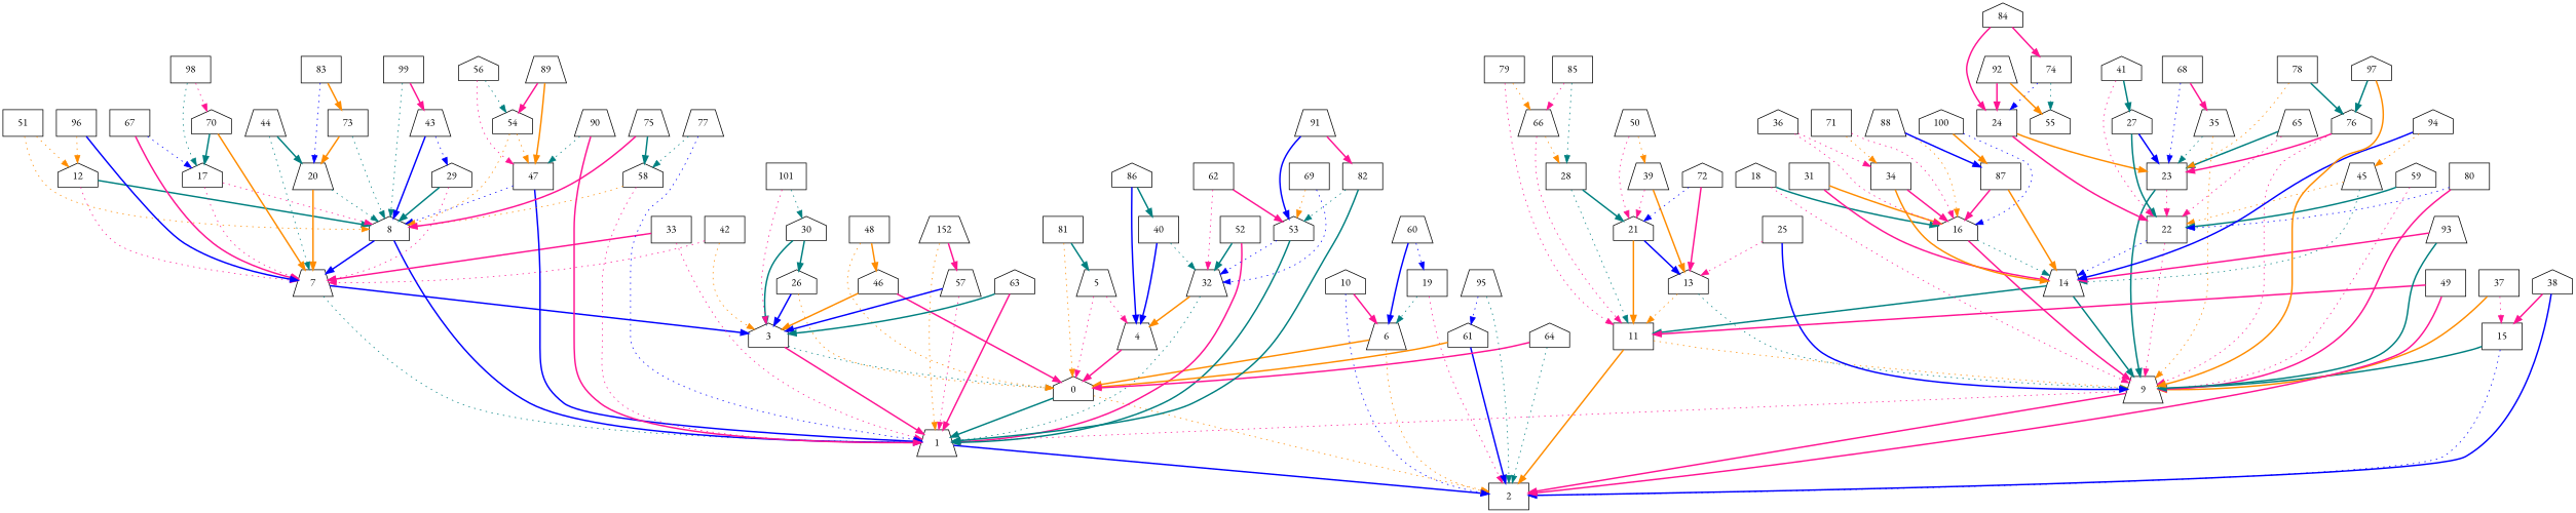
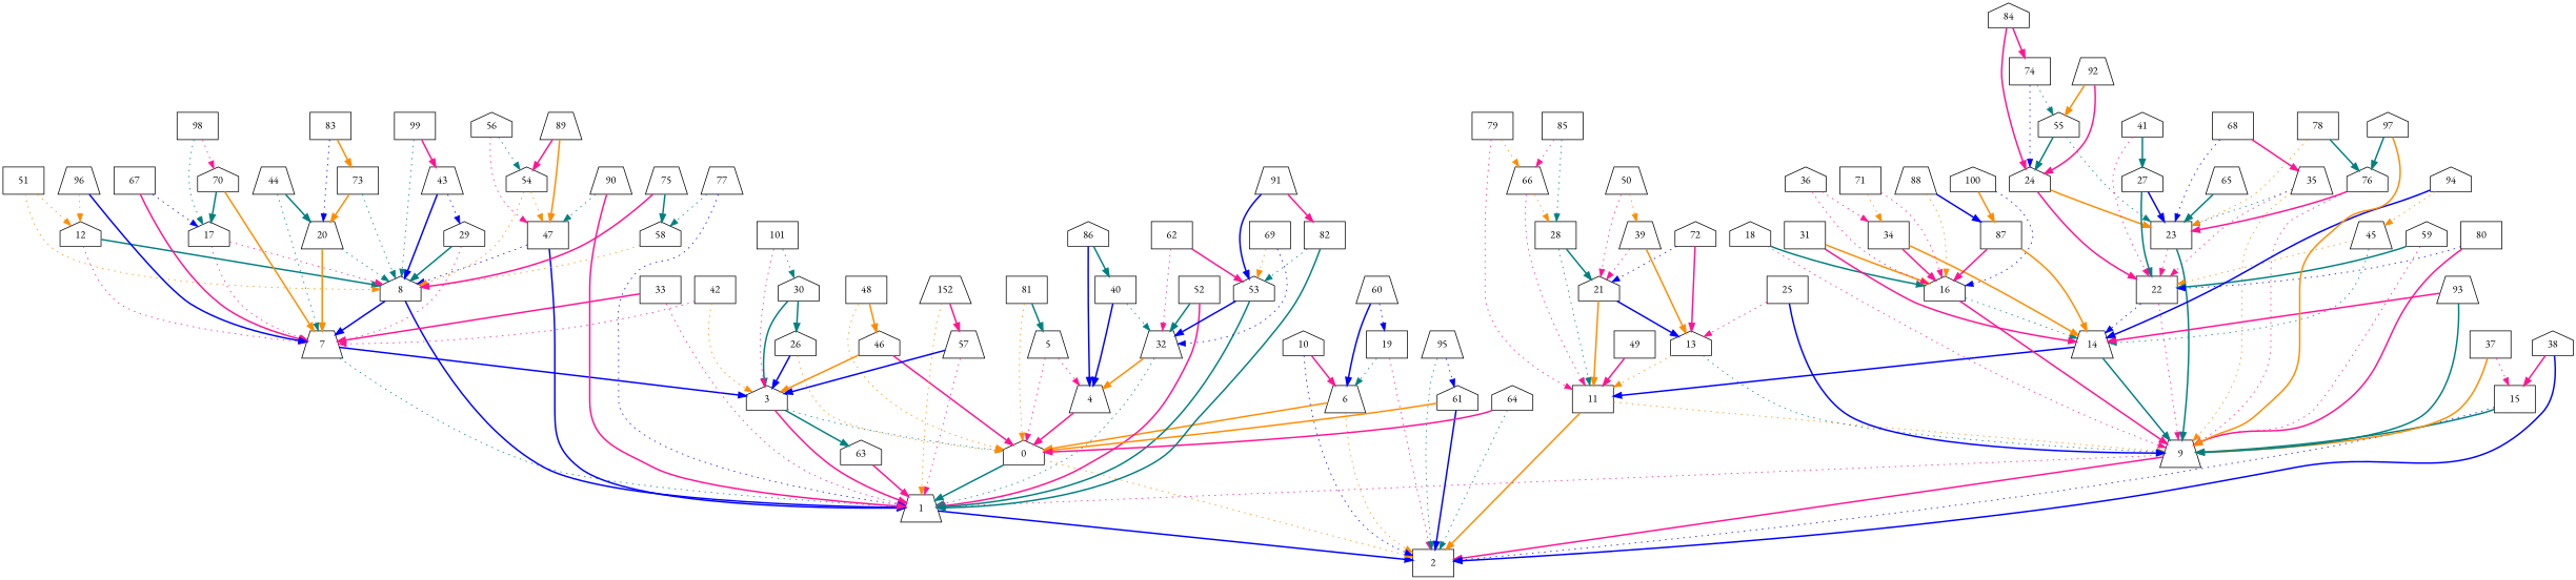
  digraph {
    fontname="EB Garamond"
    node [fontname="EB Garamond" shape=box]
    edge [color=deeppink fontname="EB Garamond" style=bold]
    1 [shape=trapezium]
    0 [shape=house]
    2
    3 [shape=house]
    4 [shape=trapezium]
    5 [shape=trapezium]
    6 [shape=trapezium]
    7 [shape=trapezium]
    8 [shape=house]
    9 [shape=trapezium]
    10 [shape=house]
    11
    12 [shape=house]
    13 [shape=house]
    14 [shape=trapezium]
    15
    16 [shape=house]
    17 [shape=house]
    18 [shape=house]
    19
    20 [shape=trapezium]
    21 [shape=house]
    22
    23
-   24
+   24 [shape=house]
    25
    26 [shape=house]
    27 [shape=house]
    28
    29 [shape=house]
    30 [shape=house]
    31
    32 [shape=trapezium]
    33
    34
    35 [shape=trapezium]
    36 [shape=house]
    37
    38 [shape=house]
    39 [shape=trapezium]
    40
    41 [shape=house]
    42
    43 [shape=trapezium]
    44 [shape=trapezium]
    45 [shape=trapezium]
    46 [shape=house]
    47
    48
    49
    50 [shape=trapezium]
    51
    52
    53 [shape=house]
    54 [shape=house]
    55 [shape=house]
    56 [shape=house]
    57 [shape=trapezium]
    58 [shape=house]
    59 [shape=house]
    60 [shape=trapezium]
    61 [shape=house]
    62
    63 [shape=house]
    64 [shape=house]
    65 [shape=trapezium]
    66 [shape=trapezium]
    67
    68
    69
    70 [shape=house]
    71
    72 [shape=house]
    73
    74
    75 [shape=trapezium]
    76 [shape=house]
    77 [shape=trapezium]
    78
    79
    80
    81
    82
    83
    84 [shape=house]
    85
    86 [shape=house]
    87
    88 [shape=trapezium]
    89 [shape=trapezium]
    90 [shape=trapezium]
    91 [shape=trapezium]
    92 [shape=trapezium]
    93 [shape=trapezium]
    94 [shape=house]
    95 [shape=trapezium]
-   96
+   96 [shape=trapezium]
    97 [shape=house]
    98
    99
    100 [shape=house]
    101
    n103 [label=152 shape=trapezium]
    1 -> 2 [color=blue]
    0 -> 1 [color=teal]
    0 -> 2 [color=darkorange style=dotted]
    3 -> 1
    3 -> 0 [color=teal style=dotted]
    4 -> 0
    5 -> 0 [style=dotted]
    5 -> 4 [style=dotted]
    6 -> 0 [color=darkorange]
    6 -> 2 [color=darkorange style=dotted]
    7 -> 1 [color=teal style=dotted]
    7 -> 3 [color=blue]
    8 -> 1 [color=blue]
    8 -> 7 [color=blue]
    9 -> 1 [style=dotted]
    9 -> 2
    10 -> 2 [color=blue style=dotted]
    10 -> 6
    11 -> 2 [color=darkorange]
    11 -> 9 [color=darkorange style=dotted]
    12 -> 7 [style=dotted]
    12 -> 8 [color=teal]
    13 -> 9 [color=teal style=dotted]
    13 -> 11 [color=darkorange style=dotted]
    14 -> 9 [color=teal]
-   14 -> 11 [color=teal]
+   14 -> 11 [color=blue]
    15 -> 2 [color=blue style=dotted]
    15 -> 9 [color=teal]
    16 -> 9
    16 -> 14 [color=teal style=dotted]
    17 -> 7 [style=dotted]
    17 -> 8 [style=dotted]
    18 -> 9 [style=dotted]
    18 -> 16 [color=teal]
    19 -> 2 [style=dotted]
    19 -> 6 [color=teal style=dotted]
    20 -> 7 [color=darkorange]
    20 -> 8 [color=teal style=dotted]
    21 -> 11 [color=darkorange]
    21 -> 13 [color=blue]
    22 -> 9 [style=dotted]
    22 -> 14 [color=blue style=dotted]
    23 -> 9 [color=teal]
    23 -> 22 [style=dotted]
    24 -> 22
    24 -> 23 [color=darkorange]
    25 -> 9 [color=blue]
    25 -> 13 [style=dotted]
    26 -> 0 [color=darkorange style=dotted]
    26 -> 3 [color=blue]
    27 -> 22 [color=teal]
    27 -> 23 [color=blue]
    28 -> 11 [color=teal style=dotted]
    28 -> 21 [color=teal]
    29 -> 7 [style=dotted]
    29 -> 8 [color=teal]
    30 -> 3 [color=teal]
    30 -> 26 [color=teal]
    31 -> 14
    31 -> 16 [color=darkorange]
    32 -> 1 [color=teal style=dotted]
    32 -> 4 [color=darkorange]
    33 -> 1 [style=dotted]
    33 -> 7
    34 -> 14 [color=darkorange]
    34 -> 16
    35 -> 9 [color=darkorange style=dotted]
    35 -> 23 [color=teal style=dotted]
    36 -> 16 [style=dotted]
    36 -> 34 [style=dotted]
    37 -> 9 [color=darkorange]
    37 -> 15 [style=dotted]
    38 -> 2 [color=blue]
    38 -> 15
    39 -> 13 [color=darkorange]
    39 -> 21 [style=dotted]
    40 -> 4 [color=blue]
    40 -> 32 [color=teal style=dotted]
    41 -> 22 [style=dotted]
    41 -> 27 [color=teal]
    42 -> 3 [color=darkorange style=dotted]
    42 -> 7 [style=dotted]
    43 -> 8 [color=blue]
    43 -> 29 [color=blue style=dotted]
    44 -> 7 [color=teal style=dotted]
    44 -> 20 [color=teal]
    45 -> 14 [color=teal style=dotted]
    45 -> 22 [color=darkorange style=dotted]
    46 -> 0
    46 -> 3 [color=darkorange]
    47 -> 1 [color=blue]
    47 -> 8 [color=blue style=dotted]
    48 -> 0 [color=darkorange style=dotted]
    48 -> 46 [color=darkorange]
-   49 -> 2
    49 -> 11
    50 -> 21 [style=dotted]
    50 -> 39 [color=darkorange style=dotted]
    51 -> 8 [color=darkorange style=dotted]
    51 -> 12 [color=darkorange style=dotted]
    52 -> 1
    52 -> 32 [color=teal]
    53 -> 1 [color=teal]
-   53 -> 32 [color=blue style=dotted]
+   53 -> 32 [color=blue]
    54 -> 8 [color=darkorange style=dotted]
    54 -> 47 [color=darkorange style=dotted]
+   55 -> 23 [color=teal style=dotted]
+   55 -> 24 [color=teal]
    56 -> 47 [style=dotted]
    56 -> 54 [color=teal style=dotted]
    57 -> 1 [style=dotted]
    57 -> 3 [color=blue]
-   58 -> 1 [style=dotted]
    58 -> 8 [color=darkorange style=dotted]
    59 -> 9 [style=dotted]
    59 -> 22 [color=teal]
    60 -> 6 [color=blue]
    60 -> 19 [color=blue style=dotted]
    61 -> 0 [color=darkorange]
    61 -> 2 [color=blue]
    62 -> 32 [style=dotted]
    62 -> 53
    63 -> 1
-   63 -> 3 [color=teal]
+   3 -> 63 [color=teal]
    64 -> 0
    64 -> 2 [color=teal style=dotted]
-   65 -> 22 [style=dotted]
+   35 -> 22 [style=dotted]
    65 -> 23 [color=teal]
    66 -> 11 [style=dotted]
    66 -> 28 [color=darkorange style=dotted]
    67 -> 7
    67 -> 17 [color=blue style=dotted]
    68 -> 23 [color=blue style=dotted]
    68 -> 35
    69 -> 32 [color=blue style=dotted]
    69 -> 53 [color=darkorange style=dotted]
    70 -> 7 [color=darkorange]
    70 -> 17 [color=teal]
    71 -> 16 [style=dotted]
    71 -> 34 [color=darkorange style=dotted]
    72 -> 13
    72 -> 21 [color=blue style=dotted]
    73 -> 8 [color=teal style=dotted]
    73 -> 20 [color=darkorange]
    74 -> 24 [color=blue style=dotted]
    74 -> 55 [color=teal style=dotted]
    75 -> 8
    75 -> 58 [color=teal]
    76 -> 9 [style=dotted]
    76 -> 23
    77 -> 1 [color=blue style=dotted]
    77 -> 58 [color=teal style=dotted]
    78 -> 23 [color=darkorange style=dotted]
    78 -> 76 [color=teal]
    79 -> 11 [style=dotted]
    79 -> 66 [color=darkorange style=dotted]
    80 -> 9
    80 -> 22 [color=blue style=dotted]
    81 -> 0 [color=darkorange style=dotted]
    81 -> 5 [color=teal]
    82 -> 1 [color=teal]
    82 -> 53 [color=teal style=dotted]
    83 -> 20 [color=blue style=dotted]
    83 -> 73 [color=darkorange]
    84 -> 24
    84 -> 74
    85 -> 28 [color=teal style=dotted]
    85 -> 66 [style=dotted]
    86 -> 4 [color=blue]
    86 -> 40 [color=teal]
    87 -> 14 [color=darkorange]
    87 -> 16
    88 -> 16 [color=darkorange style=dotted]
    88 -> 87 [color=blue]
    89 -> 47 [color=darkorange]
    89 -> 54
    90 -> 1
    90 -> 47 [color=teal style=dotted]
    91 -> 53 [color=blue]
    91 -> 82
    92 -> 24
    92 -> 55 [color=darkorange]
    93 -> 9 [color=teal]
    93 -> 14
    94 -> 14 [color=blue]
    94 -> 45 [color=darkorange style=dotted]
    95 -> 2 [color=teal style=dotted]
    95 -> 61 [color=blue style=dotted]
    96 -> 7 [color=blue]
    96 -> 12 [color=darkorange style=dotted]
    97 -> 9 [color=darkorange]
    97 -> 76 [color=teal]
    98 -> 17 [color=teal style=dotted]
    98 -> 70 [style=dotted]
    99 -> 8 [color=teal style=dotted]
    99 -> 43
    100 -> 16 [color=blue style=dotted]
    100 -> 87 [color=darkorange]
    101 -> 3 [style=dotted]
    101 -> 30 [color=teal style=dotted]
    n103 -> 1 [color=darkorange style=dotted]
    n103 -> 57
  }
